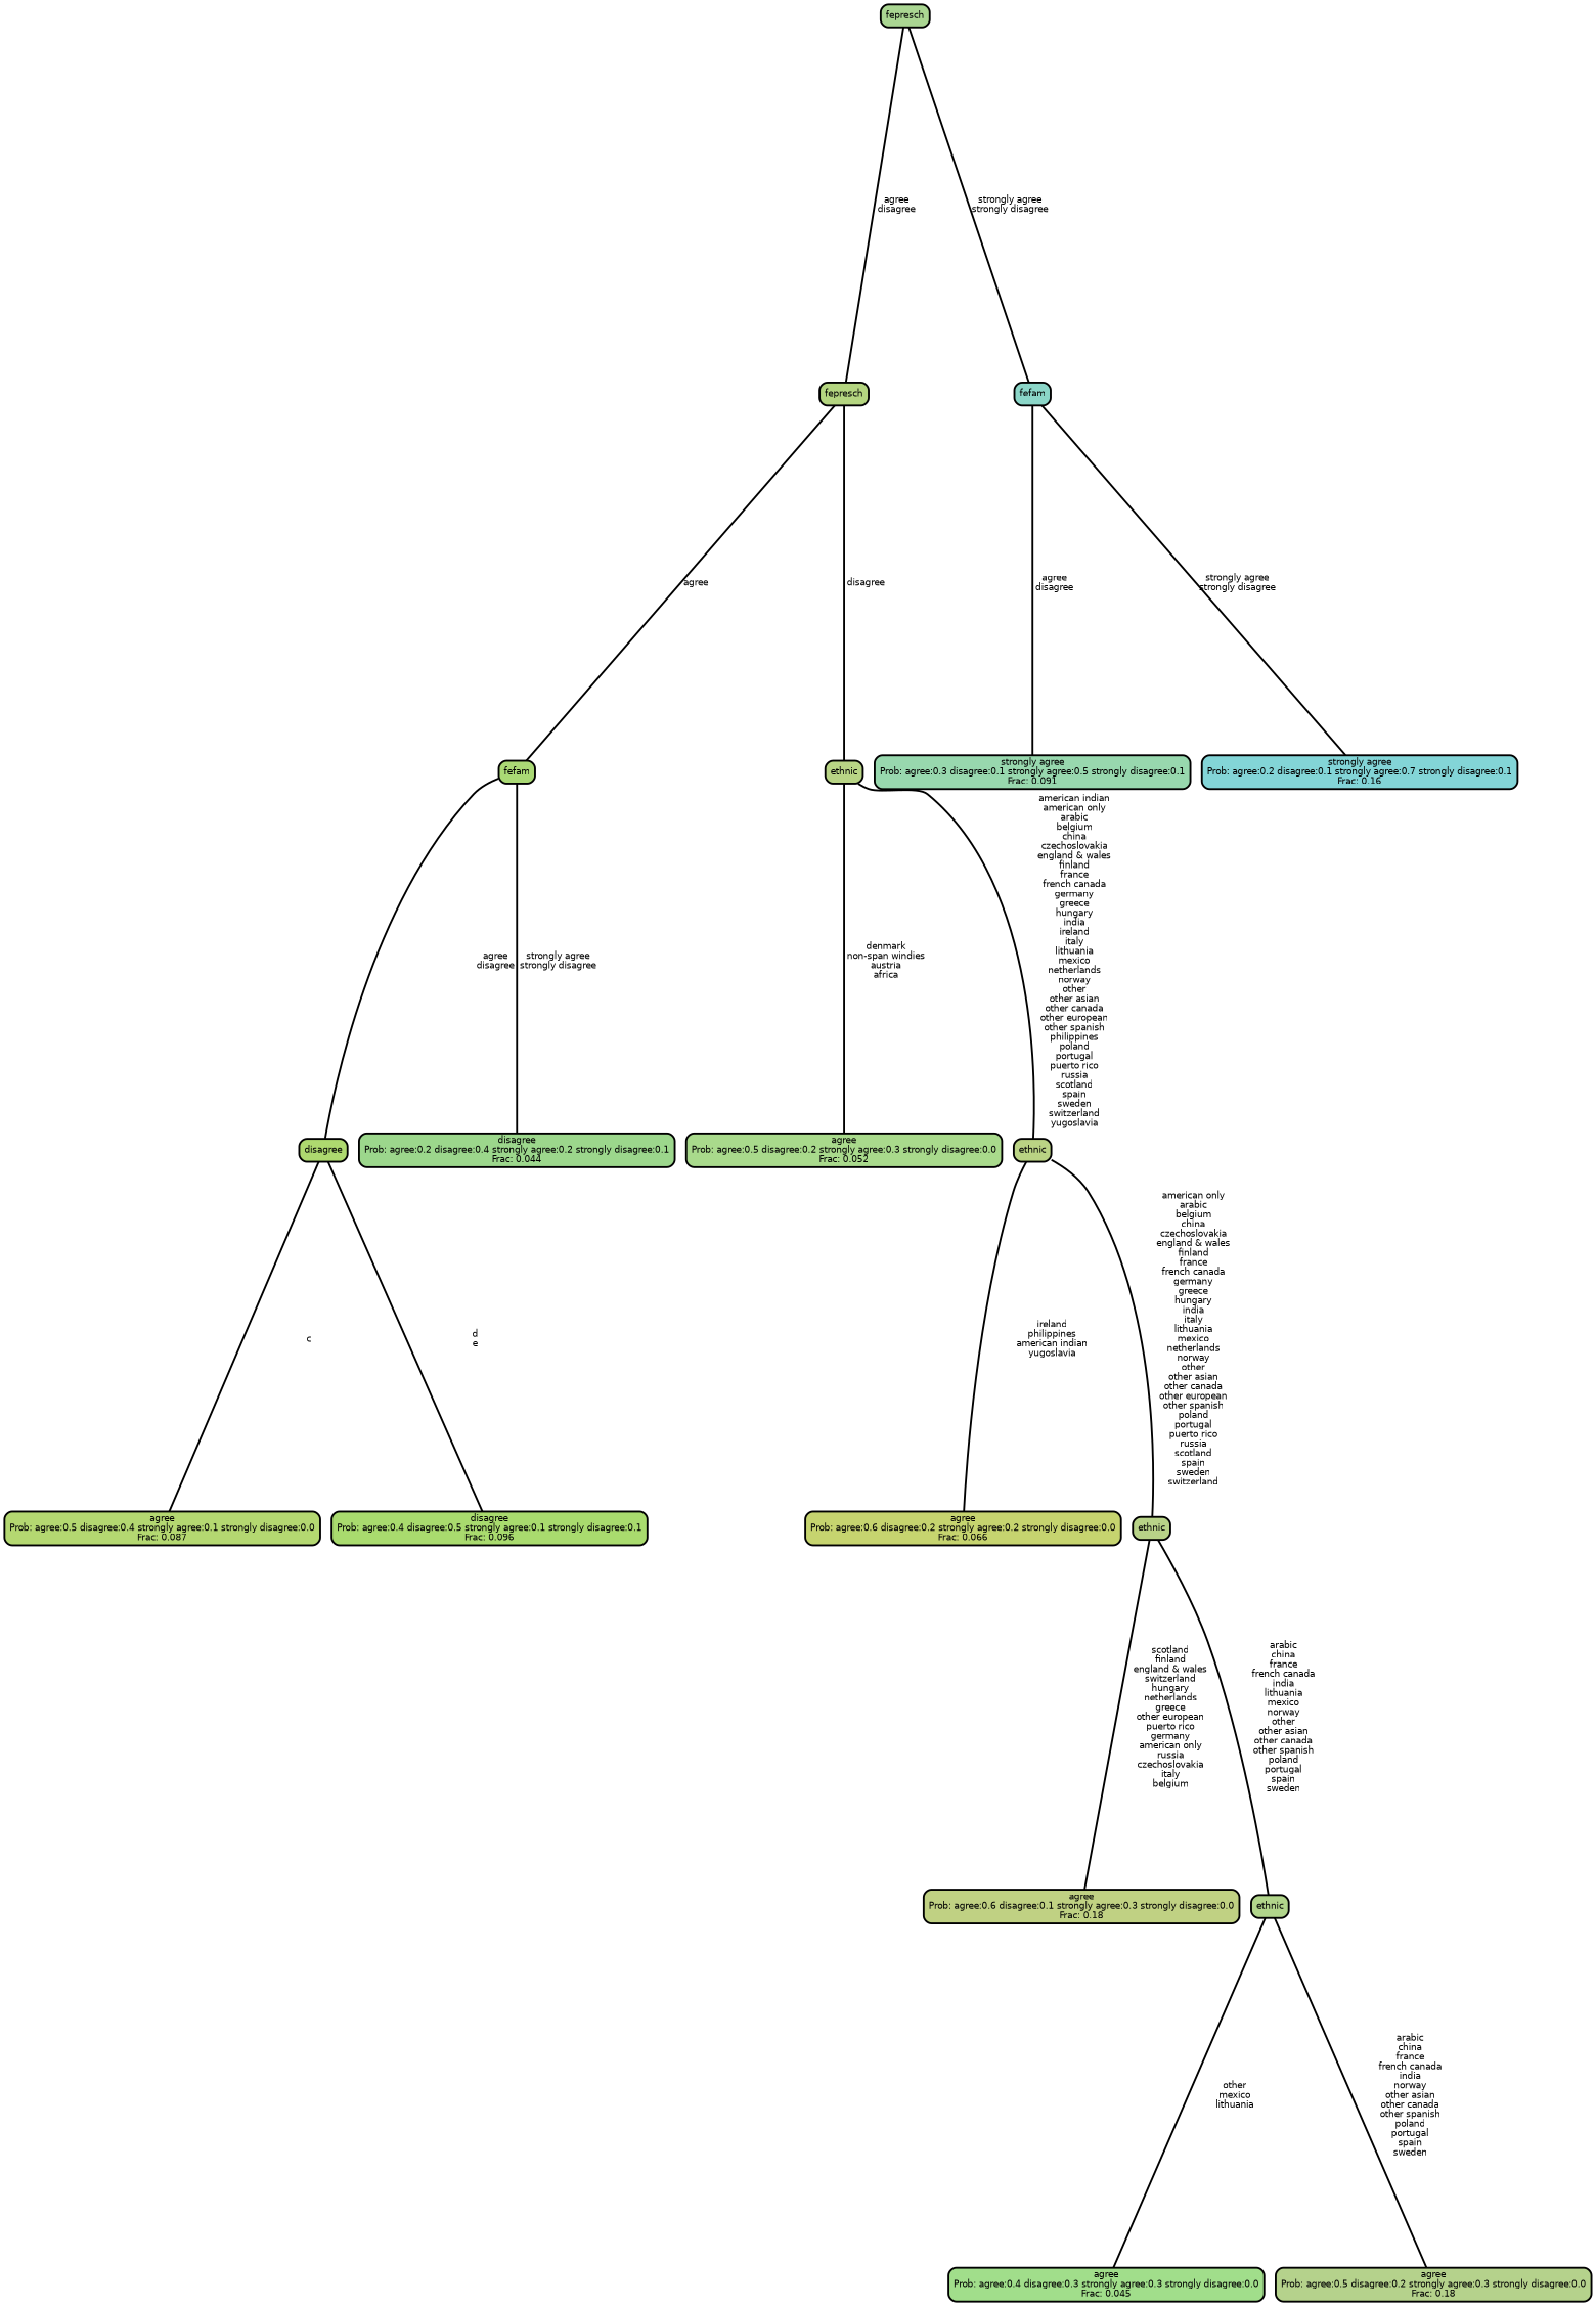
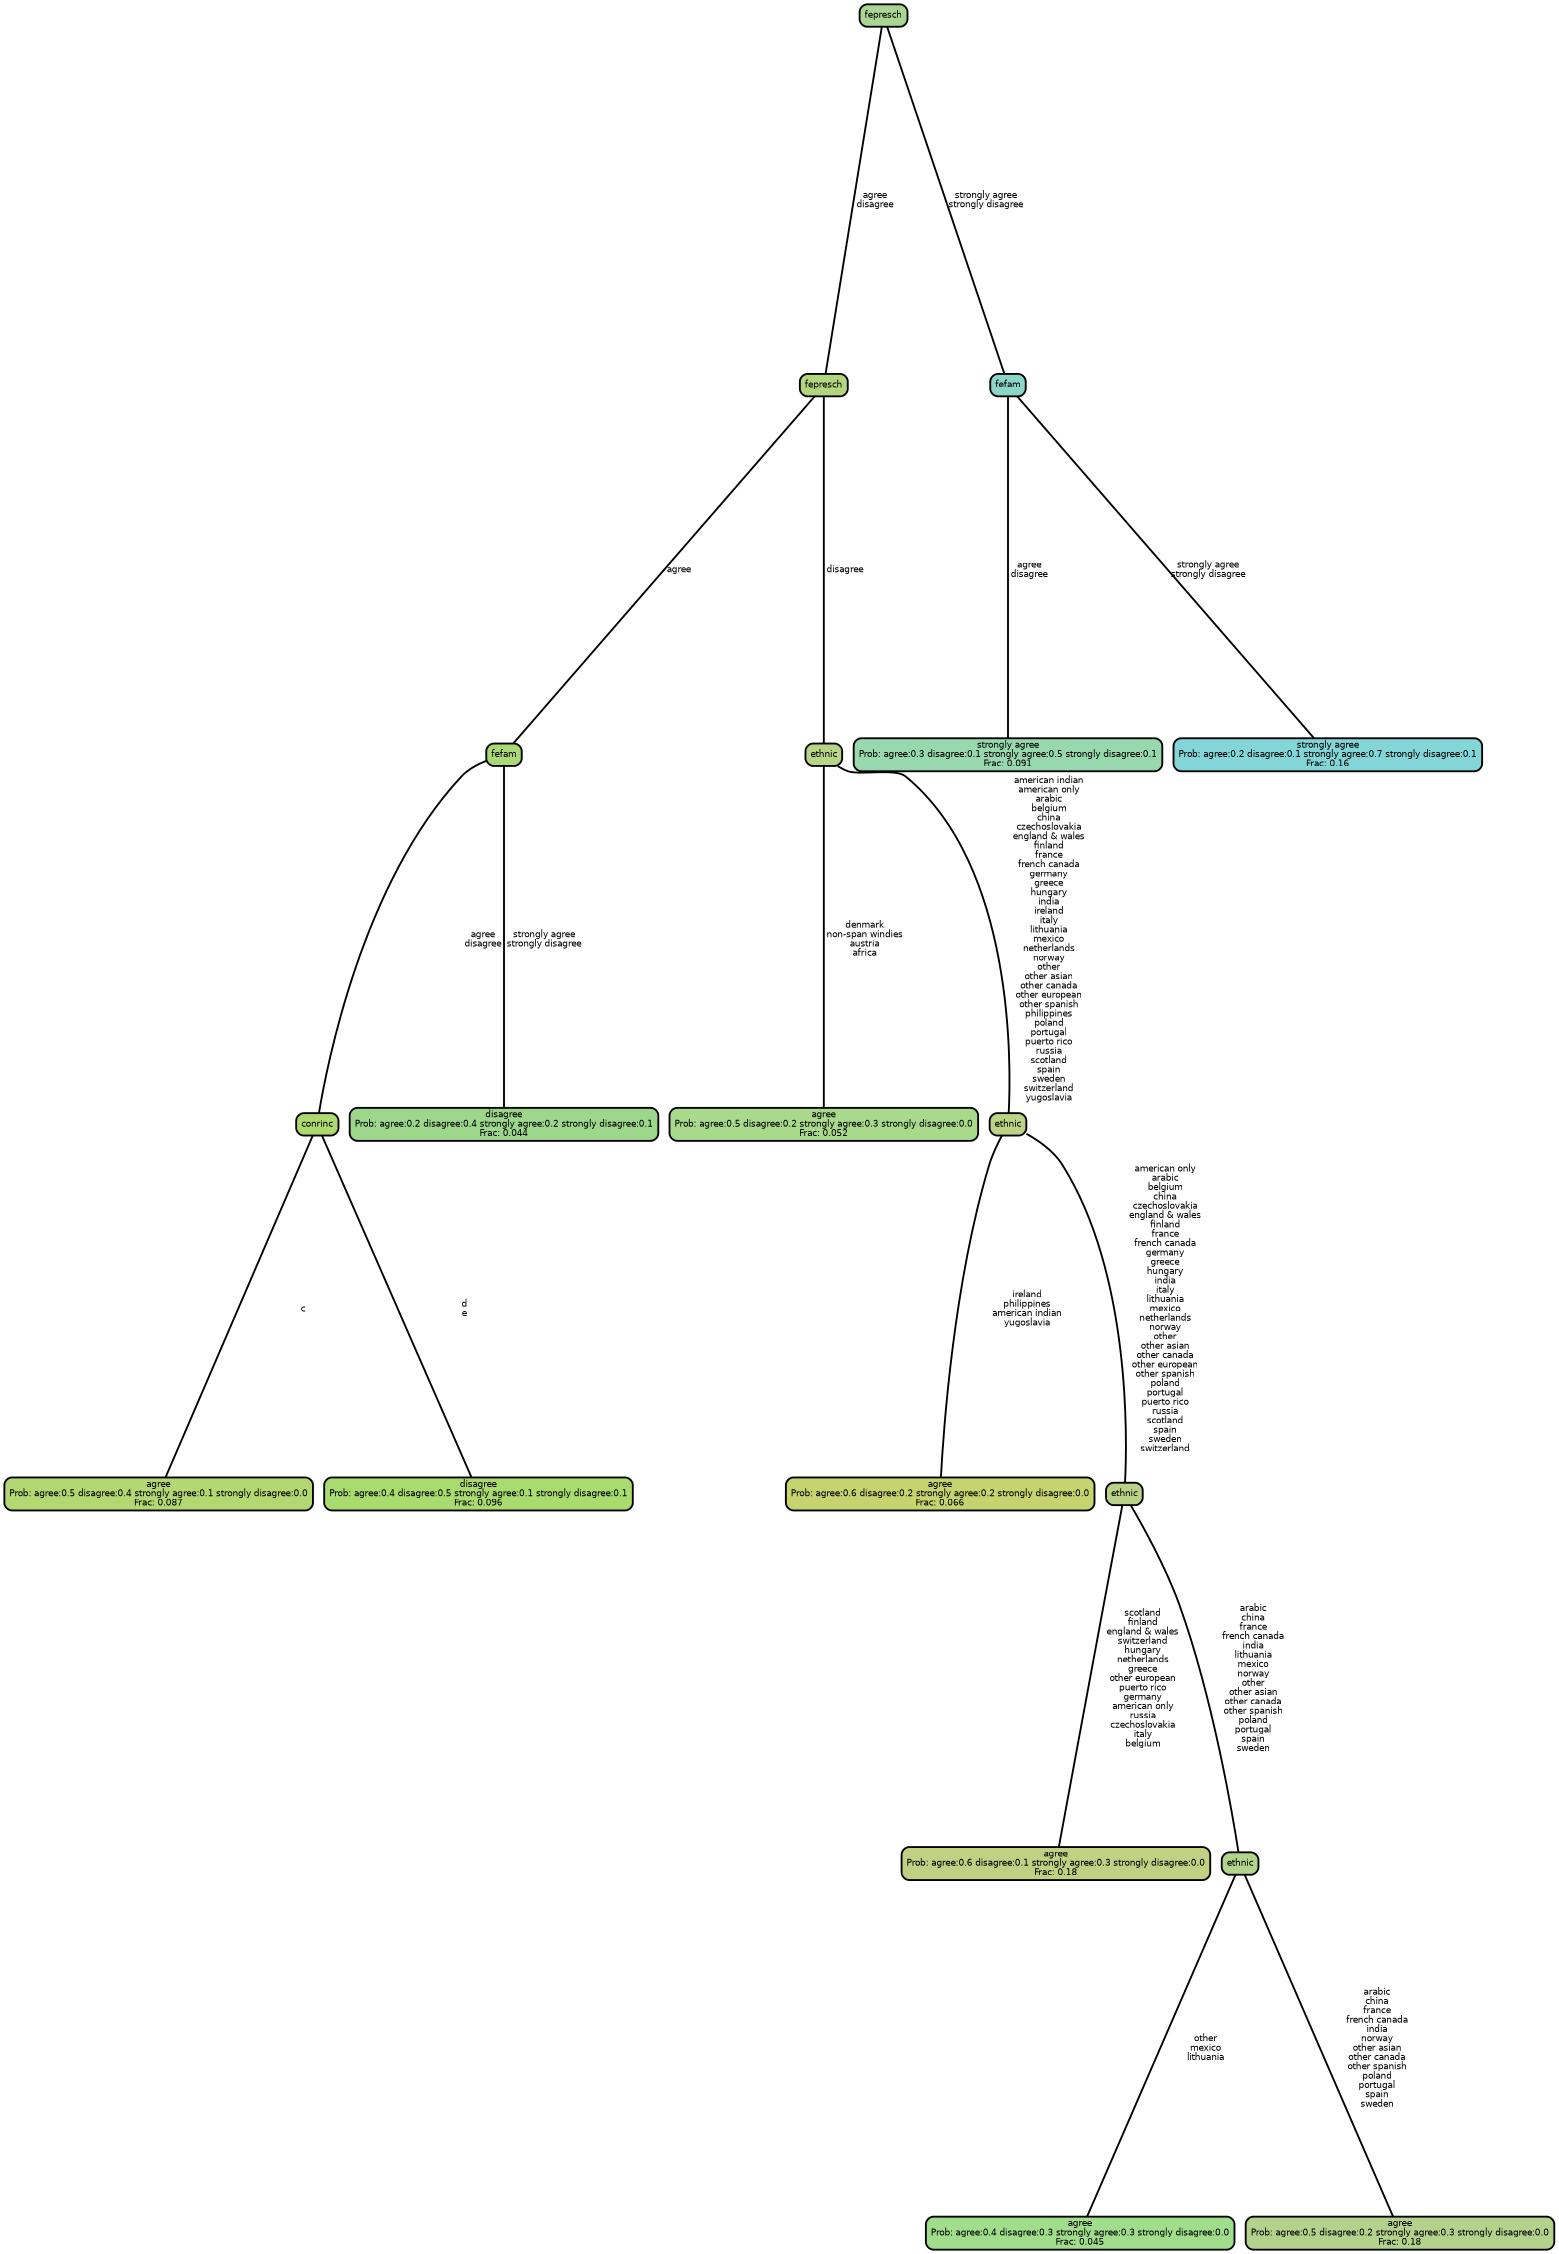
  graph {
    ranksep="0 equally"
    splines=straight
    node [color=black fontcolor=black fontname=helvetica penwidth=3 shape=box style="filled, rounded"]
    edge [color=black fontname=helvetica penwidth=3]
    n1 [fillcolor="#b4d871" label="agree\nProb: agree:0.5 disagree:0.4 strongly agree:0.1 strongly disagree:0.0\nFrac: 0.087"]
-   n2 [fillcolor="#aed96f" label=disagree]
+   n2 [fillcolor="#aed96f" label=conrinc]
    n3 [fillcolor="#a9db6e" label="disagree\nProb: agree:0.4 disagree:0.5 strongly agree:0.1 strongly disagree:0.1\nFrac: 0.096"]
    n4 [fillcolor="#aad975" label=fefam]
    n5 [fillcolor="#9cd78c" label="disagree\nProb: agree:0.2 disagree:0.4 strongly agree:0.2 strongly disagree:0.1\nFrac: 0.044"]
    n6 [fillcolor="#b4d580" label=fepresch]
    n7 [fillcolor="#b8d485" label=ethnic]
    n8 [fillcolor="#a9da8c" label="agree\nProb: agree:0.5 disagree:0.2 strongly agree:0.3 strongly disagree:0.0\nFrac: 0.052"]
    n9 [fillcolor="#bad384" label=ethnic]
    n10 [fillcolor="#c6d46f" label="agree\nProb: agree:0.6 disagree:0.2 strongly agree:0.2 strongly disagree:0.0\nFrac: 0.066"]
    n11 [fillcolor="#b8d388" label=ethnic]
    n12 [fillcolor="#c0d183" label="agree\nProb: agree:0.6 disagree:0.1 strongly agree:0.3 strongly disagree:0.0\nFrac: 0.18"]
    n13 [fillcolor="#b1d58b" label=ethnic]
    n14 [fillcolor="#a1de8b" label="agree\nProb: agree:0.4 disagree:0.3 strongly agree:0.3 strongly disagree:0.0\nFrac: 0.045"]
    n15 [fillcolor="#b5d28c" label="agree\nProb: agree:0.5 disagree:0.2 strongly agree:0.3 strongly disagree:0.0\nFrac: 0.18"]
    n16 [fillcolor="#aad692" label=fepresch]
    n17 [fillcolor="#8bd6c8" label=fefam]
    n18 [fillcolor="#98d8ae" label="strongly agree\nProb: agree:0.3 disagree:0.1 strongly agree:0.5 strongly disagree:0.1\nFrac: 0.091"]
    n19 [fillcolor="#83d5d7" label="strongly agree\nProb: agree:0.2 disagree:0.1 strongly agree:0.7 strongly disagree:0.1\nFrac: 0.16"]
    subgraph sub_1 {
      rank=same
    }
    n2 -- n1 [label=" c"]
    n2 -- n3 [label=" d\n e"]
    n4 -- n2 [label=" agree\n disagree"]
    n4 -- n5 [label=" strongly agree\n strongly disagree"]
    n6 -- n4 [label=" agree"]
    n6 -- n7 [label=" disagree"]
    n7 -- n8 [label=" denmark\n non-span windies\n austria\n africa"]
    n7 -- n9 [label=" american indian\n american only\n arabic\n belgium\n china\n czechoslovakia\n england & wales\n finland\n france\n french canada\n germany\n greece\n hungary\n india\n ireland\n italy\n lithuania\n mexico\n netherlands\n norway\n other\n other asian\n other canada\n other european\n other spanish\n philippines\n poland\n portugal\n puerto rico\n russia\n scotland\n spain\n sweden\n switzerland\n yugoslavia"]
    n9 -- n10 [label=" ireland\n philippines\n american indian\n yugoslavia"]
    n9 -- n11 [label=" american only\n arabic\n belgium\n china\n czechoslovakia\n england & wales\n finland\n france\n french canada\n germany\n greece\n hungary\n india\n italy\n lithuania\n mexico\n netherlands\n norway\n other\n other asian\n other canada\n other european\n other spanish\n poland\n portugal\n puerto rico\n russia\n scotland\n spain\n sweden\n switzerland"]
    n11 -- n12 [label=" scotland\n finland\n england & wales\n switzerland\n hungary\n netherlands\n greece\n other european\n puerto rico\n germany\n american only\n russia\n czechoslovakia\n italy\n belgium"]
    n11 -- n13 [label=" arabic\n china\n france\n french canada\n india\n lithuania\n mexico\n norway\n other\n other asian\n other canada\n other spanish\n poland\n portugal\n spain\n sweden"]
    n13 -- n14 [label=" other\n mexico\n lithuania"]
    n13 -- n15 [label=" arabic\n china\n france\n french canada\n india\n norway\n other asian\n other canada\n other spanish\n poland\n portugal\n spain\n sweden"]
    n16 -- n6 [label=" agree\n disagree"]
    n16 -- n17 [label=" strongly agree\n strongly disagree"]
    n17 -- n18 [label=" agree\n disagree"]
    n17 -- n19 [label=" strongly agree\n strongly disagree"]
  }
